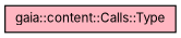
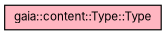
  digraph {
    rankdir=LR
    fontname=Inter
-   n1 [color=black fillcolor=lightpink fontname=Inter fontsize=10 height=0.2 label="gaia::content::Calls::Type" shape=record style=filled width=0.4]
+   n1 [color=black fillcolor=lightpink fontname=Inter fontsize=10 height=0.2 label="gaia::content::Type::Type" shape=record style=filled width=0.4]
  }
